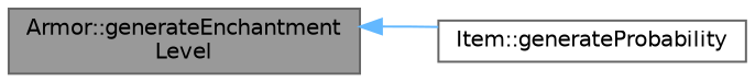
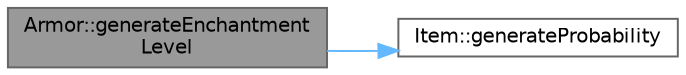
  digraph {
    rankdir=LR
    node [fontname=Helvetica fontsize=10 shape=box style=filled]
    n1 [color=gray40 fillcolor=grey60 fontcolor=black height=0.2 label="Armor::generateEnchantment\lLevel" width=0.4]
    n2 [color=grey40 fillcolor=white height=0.2 label="Item::generateProbability" width=0.4]
-   n2 -> n1 [color=steelblue1 fontname=Helvetica fontsize=10 labelfontname=Helvetica labelfontsize=10 style=solid]
+   n1 -> n2 [color=steelblue1 fontname=Helvetica fontsize=10 labelfontname=Helvetica labelfontsize=10 style=solid]
  }
